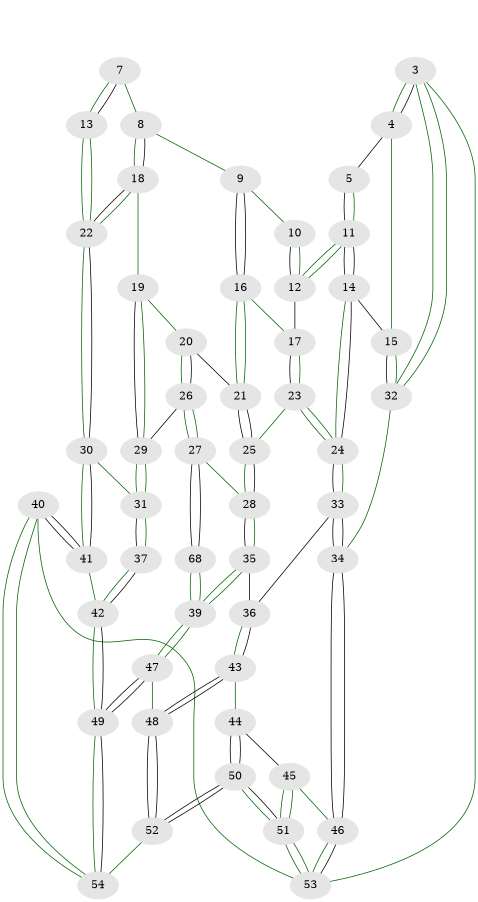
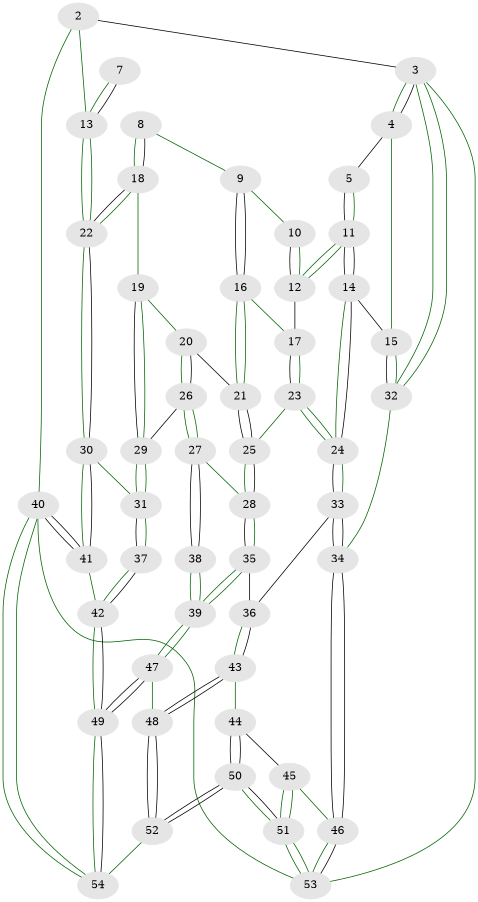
  graph {
    node [color=gray90 style=filled]
    edge [color=darkgreen]
+   2
    3
    13
    40
    7
    8
    4
    32
    53
    22
    41
    54
    5
    15
    34
    11
    12
    14
    10
    9
    18
    16
    19
    17
    21
    24
    23
    30
    33
    25
    20
    29
    26
    31
    27
    28
    36
    35
-   38 [label=68]
+   38
    39
    37
    42
    46
    43
    47
    44
    48
    49
    45
    50
    52
    51
+   2 -- 3 [color=black]
+   2 -- 13
+   2 -- 40
    3 -- 4
    3 -- 4 [color=black]
    3 -- 32
    3 -- 32
    3 -- 53
    13 -- 22
    13 -- 22
    40 -- 53
    40 -- 41 [color=black]
    40 -- 41 [color=black]
    40 -- 54
    40 -- 54
    7 -- 13
    7 -- 13 [color=black]
-   7 -- 8
    8 -- 9
    8 -- 18
    8 -- 18 [color=black]
    4 -- 5 [color=black]
    4 -- 15
    32 -- 34
    22 -- 30
    22 -- 30 [color=black]
    41 -- 42
    5 -- 11 [color=black]
    5 -- 11
    15 -- 32 [color=black]
    15 -- 32
    34 -- 46 [color=black]
    34 -- 46 [color=black]
    11 -- 12
    11 -- 12
    11 -- 14 [color=black]
    11 -- 14 [color=black]
    12 -- 17 [color=black]
    14 -- 15 [color=black]
    14 -- 24
    14 -- 24 [color=black]
    10 -- 12 [color=black]
    10 -- 12
    9 -- 10
    9 -- 16 [color=black]
    9 -- 16 [color=black]
    18 -- 22 [color=black]
    18 -- 22
    18 -- 19
    16 -- 17
    16 -- 21
    16 -- 21
    19 -- 20
    19 -- 29 [color=black]
    19 -- 29
    17 -- 23 [color=black]
    17 -- 23
    21 -- 25 [color=black]
    21 -- 25 [color=black]
    24 -- 33 [color=black]
    24 -- 33
    23 -- 24
    23 -- 24
    23 -- 25
    30 -- 41
    30 -- 41 [color=black]
    30 -- 31
    33 -- 34 [color=black]
    33 -- 34 [color=black]
    33 -- 36 [color=black]
    25 -- 28
    25 -- 28 [color=black]
    20 -- 21 [color=black]
    20 -- 26
    20 -- 26 [color=black]
    29 -- 31
    29 -- 31
    26 -- 29 [color=black]
    26 -- 27
    26 -- 27
    31 -- 37 [color=black]
    31 -- 37
    27 -- 28
    27 -- 38 [color=black]
    27 -- 38 [color=black]
    28 -- 35 [color=black]
    28 -- 35
    36 -- 43
    36 -- 43 [color=black]
    35 -- 36 [color=black]
    35 -- 39
    35 -- 39
    38 -- 39
    38 -- 39
    39 -- 47
    39 -- 47
    37 -- 42
    37 -- 42 [color=black]
    42 -- 49
    42 -- 49 [color=black]
    46 -- 53
    46 -- 53 [color=black]
    43 -- 44
    43 -- 48 [color=black]
    43 -- 48 [color=black]
    47 -- 48
    47 -- 49 [color=black]
    47 -- 49 [color=black]
    44 -- 45 [color=black]
    44 -- 50 [color=black]
    44 -- 50 [color=black]
    48 -- 52 [color=black]
    48 -- 52 [color=black]
    49 -- 54
    49 -- 54 [color=black]
    45 -- 46
    45 -- 51
    45 -- 51
    50 -- 52 [color=black]
    50 -- 52 [color=black]
    50 -- 51
    50 -- 51 [color=black]
    52 -- 54
    51 -- 53
    51 -- 53
  }
